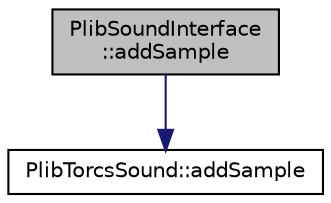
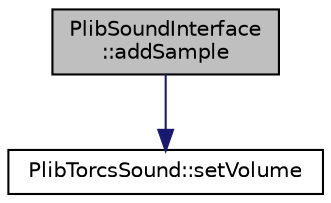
  digraph {
    rankdir=TB
    node [color=black fontname=Helvetica fontsize=10 shape=record style=filled]
    n1 [fillcolor=grey75 fontcolor=black height=0.2 label="PlibSoundInterface\l::addSample" width=0.4]
-   n2 [fillcolor=white height=0.2 label="PlibTorcsSound::addSample" width=0.4]
+   n2 [fillcolor=white height=0.2 label="PlibTorcsSound::setVolume" width=0.4]
    n1 -> n2 [color=midnightblue fontname=Helvetica fontsize=10 labelfontname=Helvetica labelfontsize=10 style=solid]
  }
